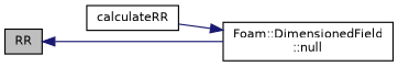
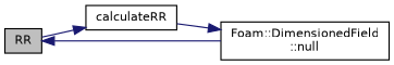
  digraph {
    fontname="DejaVu Sans"
    rankdir=LR
    node [color=black fontname="DejaVu Sans" fontsize=10 shape=record]
    edge [color=midnightblue fontname="DejaVu Sans" fontsize=10 labelfontname=FreeSans labelfontsize=10 style=solid]
    n1 [fillcolor=grey75 fontcolor=black height=0.2 label=RR style=filled width=0.4]
    n2 [height=0.2 label=calculateRR width=0.4]
    n3 [height=0.2 label="Foam::DimensionedField\l::null" width=0.4]
+   n1 -> n2
    n2 -> n3
    n3 -> n1
  }
